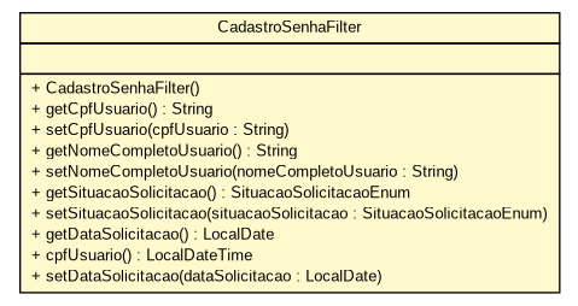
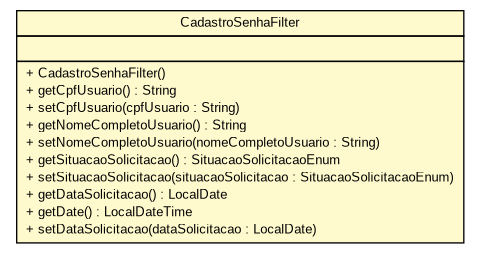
  digraph {
    nodesep=0.25
    ranksep=0.5
    rankdir=LR
-   n1 [fontcolor=black fontname=arial fontsize=10.0 label=<<table title="br.gov.to.sefaz.seg.business.gestao.service.filter.CadastroSenhaFilter" border="0" cellborder="1" cellspacing="0" cellpadding="2" port="p" bgcolor="lemonChiffon" href="./CadastroSenhaFilter.html"> 		<tr><td><table border="0" cellspacing="0" cellpadding="1"> <tr><td align="center" balign="center"> CadastroSenhaFilter </td></tr> 		</table></td></tr> 		<tr><td><table border="0" cellspacing="0" cellpadding="1"> <tr><td align="left" balign="left">  </td></tr> 		</table></td></tr> 		<tr><td><table border="0" cellspacing="0" cellpadding="1"> <tr><td align="left" balign="left"> + CadastroSenhaFilter() </td></tr> <tr><td align="left" balign="left"> + getCpfUsuario() : String </td></tr> <tr><td align="left" balign="left"> + setCpfUsuario(cpfUsuario : String) </td></tr> <tr><td align="left" balign="left"> + getNomeCompletoUsuario() : String </td></tr> <tr><td align="left" balign="left"> + setNomeCompletoUsuario(nomeCompletoUsuario : String) </td></tr> <tr><td align="left" balign="left"> + getSituacaoSolicitacao() : SituacaoSolicitacaoEnum </td></tr> <tr><td align="left" balign="left"> + setSituacaoSolicitacao(situacaoSolicitacao : SituacaoSolicitacaoEnum) </td></tr> <tr><td align="left" balign="left"> + getDataSolicitacao() : LocalDate </td></tr> <tr><td align="left" balign="left"> + cpfUsuario() : LocalDateTime </td></tr> <tr><td align="left" balign="left"> + setDataSolicitacao(dataSolicitacao : LocalDate) </td></tr> 		</table></td></tr> 		</table>> shape=plaintext]
+   n1 [fontcolor=black fontname=arial fontsize=10.0 label=<<table title="br.gov.to.sefaz.seg.business.gestao.service.filter.CadastroSenhaFilter" border="0" cellborder="1" cellspacing="0" cellpadding="2" port="p" bgcolor="lemonChiffon" href="./CadastroSenhaFilter.html"> 		<tr><td><table border="0" cellspacing="0" cellpadding="1"> <tr><td align="center" balign="center"> CadastroSenhaFilter </td></tr> 		</table></td></tr> 		<tr><td><table border="0" cellspacing="0" cellpadding="1"> <tr><td align="left" balign="left">  </td></tr> 		</table></td></tr> 		<tr><td><table border="0" cellspacing="0" cellpadding="1"> <tr><td align="left" balign="left"> + CadastroSenhaFilter() </td></tr> <tr><td align="left" balign="left"> + getCpfUsuario() : String </td></tr> <tr><td align="left" balign="left"> + setCpfUsuario(cpfUsuario : String) </td></tr> <tr><td align="left" balign="left"> + getNomeCompletoUsuario() : String </td></tr> <tr><td align="left" balign="left"> + setNomeCompletoUsuario(nomeCompletoUsuario : String) </td></tr> <tr><td align="left" balign="left"> + getSituacaoSolicitacao() : SituacaoSolicitacaoEnum </td></tr> <tr><td align="left" balign="left"> + setSituacaoSolicitacao(situacaoSolicitacao : SituacaoSolicitacaoEnum) </td></tr> <tr><td align="left" balign="left"> + getDataSolicitacao() : LocalDate </td></tr> <tr><td align="left" balign="left"> + getDate() : LocalDateTime </td></tr> <tr><td align="left" balign="left"> + setDataSolicitacao(dataSolicitacao : LocalDate) </td></tr> 		</table></td></tr> 		</table>> shape=plaintext]
  }
